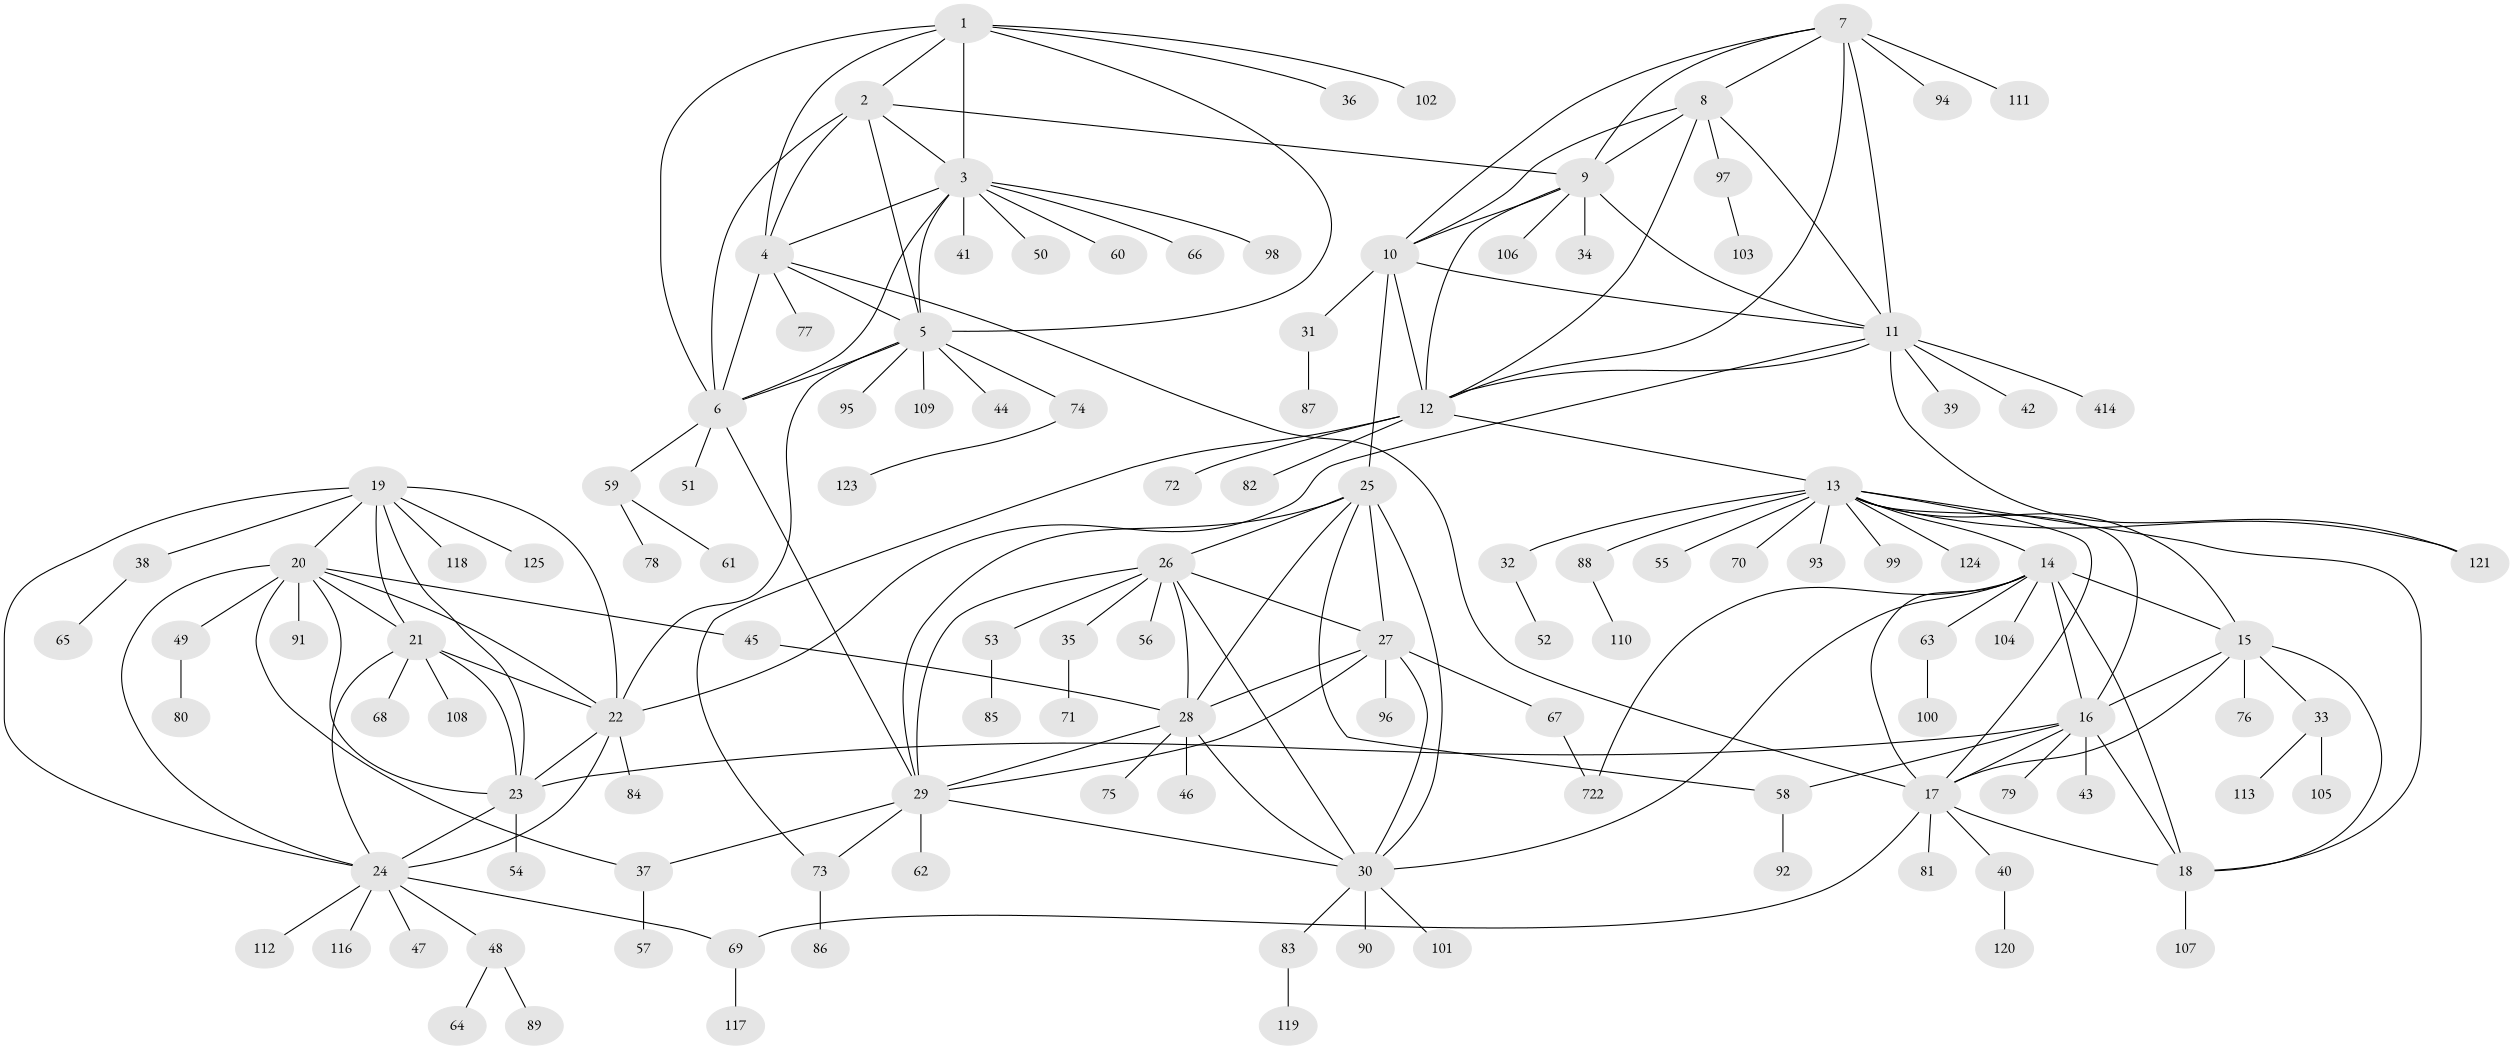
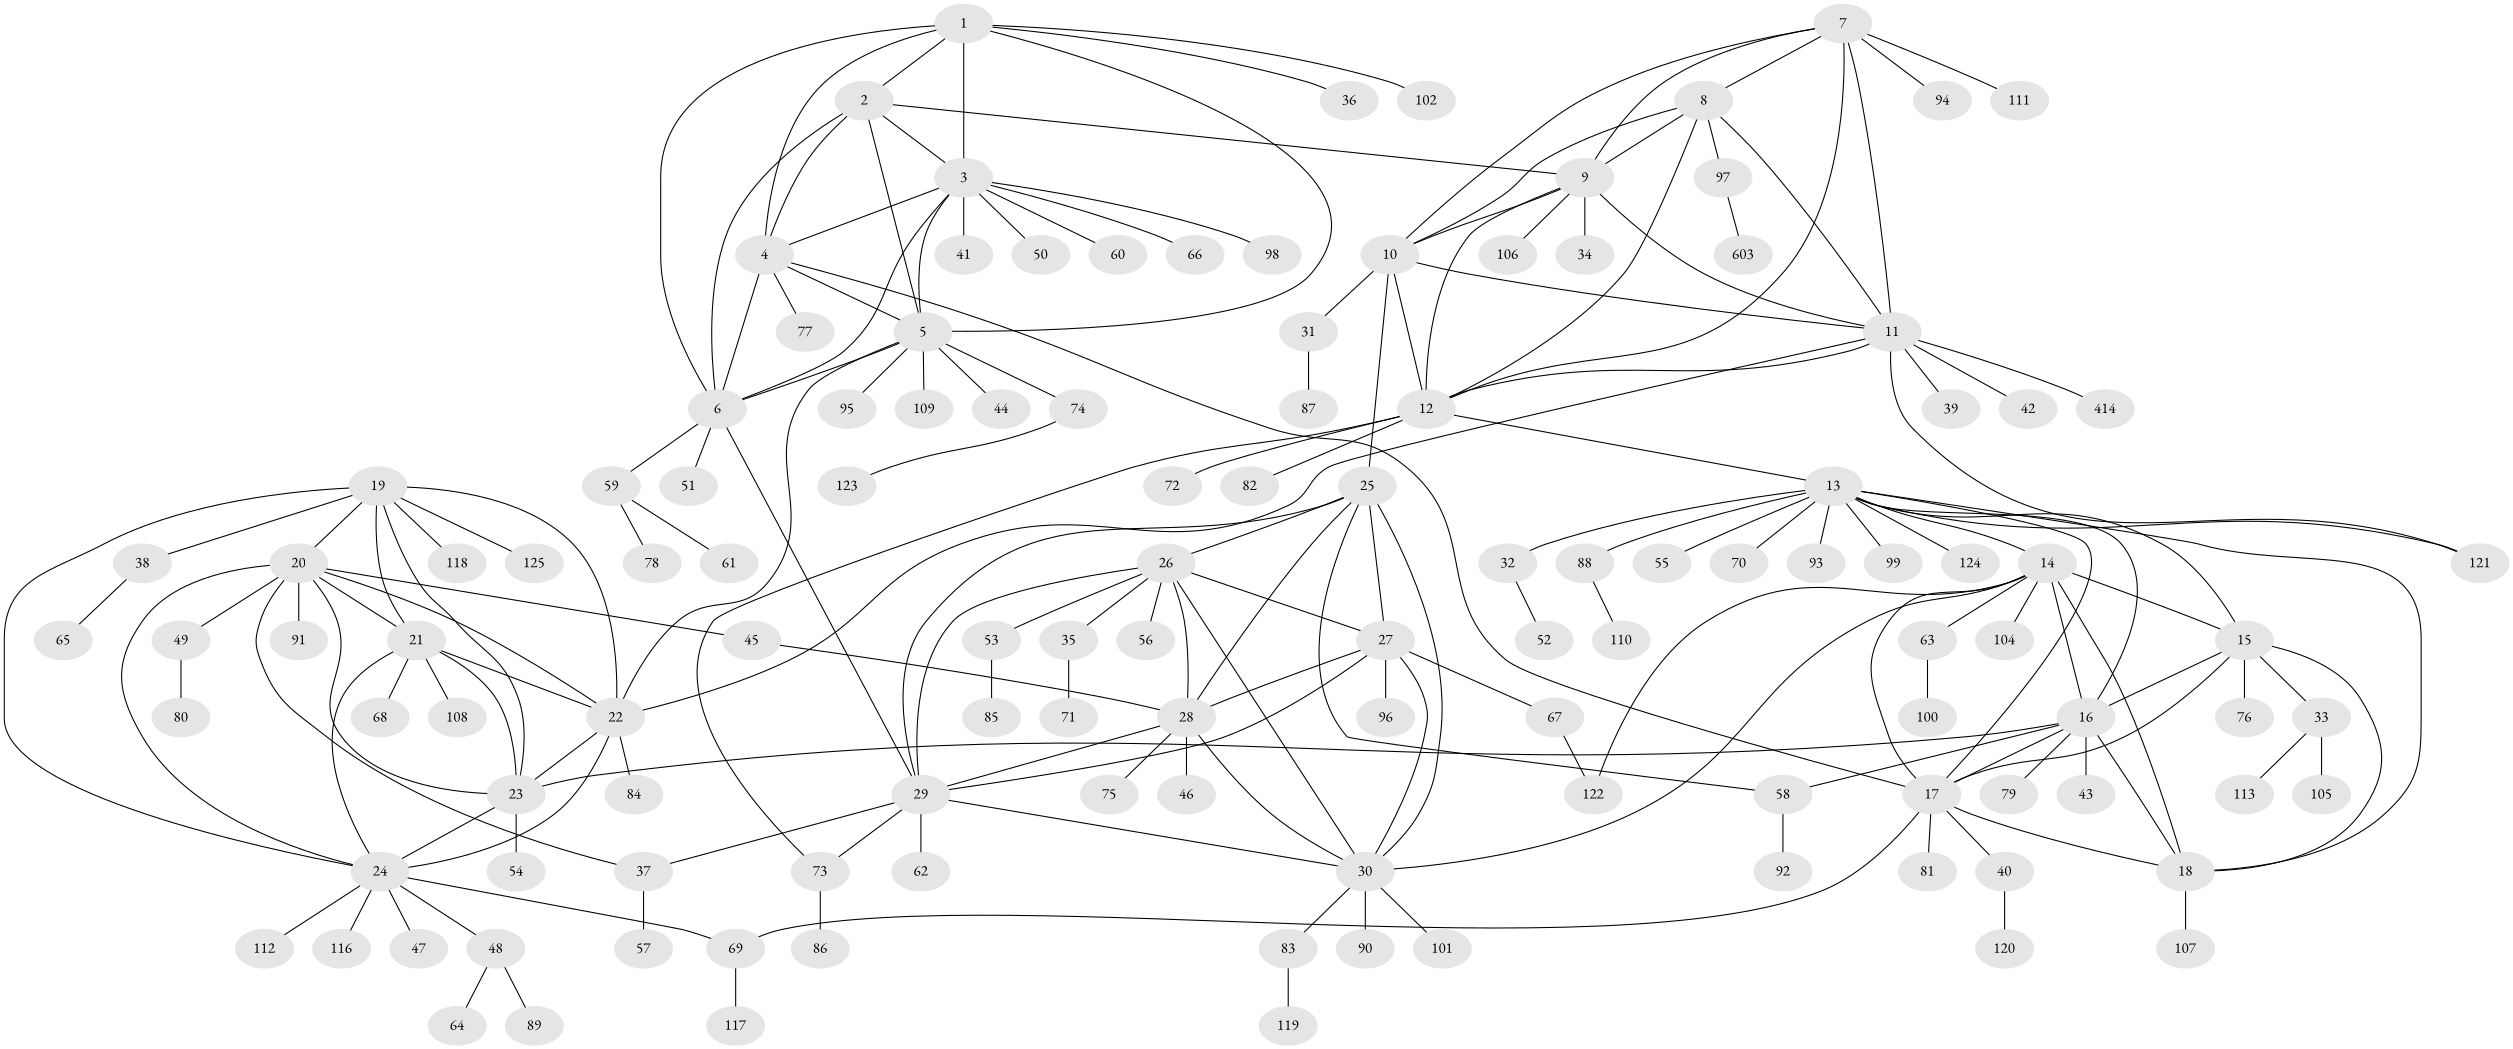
  graph {
    fontname="EB Garamond"
    node [color=gray90 fontname="EB Garamond" style=filled]
    edge [fontname="EB Garamond"]
    1
    2
    3
    4
    5
    6
    36
    102
    9
    41
    50
    60
    66
    98
    17
    77
    22
    44
    74
    95
    109
    29
    51
    59
    10
    11
    12
    34
    106
    18
    40
    69
    81
    23
    24
    84
    123
    73
    30
    37
    62
    61
    78
    7
    8
    94
    111
    97
    25
    31
    39
    42
    n53 [label=414]
    121
    13
    72
    82
-   103
+   103 [label=603]
    58
    28
    26
    27
    87
    14
    15
    16
    32
    55
    70
    88
    93
    99
    124
    86
    63
    104
-   122 [label=722]
+   122
    33
    76
    43
    79
    107
    52
    110
    83
    90
    101
    100
    105
    113
    54
    92
    120
    117
    19
    20
    21
    38
    118
    125
    45
    49
    91
    68
    108
    47
    48
    112
    116
    65
    46
    75
    57
    80
    64
    89
    35
    53
    56
    67
    96
    71
    85
    119
    1 -- 2
    1 -- 3
    1 -- 4
    1 -- 5
    1 -- 6
    1 -- 36
    1 -- 102
    2 -- 3
    2 -- 4
    2 -- 5
    2 -- 6
    2 -- 9
    3 -- 4
    3 -- 5
    3 -- 6
    3 -- 41
    3 -- 50
    3 -- 60
    3 -- 66
    3 -- 98
    4 -- 5
    4 -- 6
    4 -- 17
    4 -- 77
    5 -- 6
    5 -- 22
    5 -- 44
    5 -- 74
    5 -- 95
    5 -- 109
    6 -- 29
    6 -- 51
    6 -- 59
    9 -- 10
    9 -- 11
    9 -- 12
    9 -- 34
    9 -- 106
    17 -- 18
    17 -- 40
    17 -- 69
    17 -- 81
    22 -- 23
    22 -- 24
    22 -- 84
    74 -- 123
    29 -- 73
    29 -- 30
    29 -- 37
    29 -- 62
    59 -- 61
    59 -- 78
    10 -- 11
    10 -- 12
    10 -- 25
    10 -- 31
    11 -- 22
    11 -- 12
    11 -- 39
    11 -- 42
    11 -- n53
    11 -- 121
    12 -- 73
    12 -- 13
    12 -- 72
    12 -- 82
    18 -- 107
    40 -- 120
    69 -- 117
    23 -- 24
    23 -- 54
    24 -- 69
    24 -- 47
    24 -- 48
    24 -- 112
    24 -- 116
    73 -- 86
    30 -- 83
    30 -- 90
    30 -- 101
    37 -- 57
    7 -- 9
    7 -- 10
    7 -- 11
    7 -- 12
    7 -- 8
    7 -- 94
    7 -- 111
    8 -- 9
    8 -- 10
    8 -- 11
    8 -- 12
    8 -- 97
    97 -- 103
    25 -- 29
    25 -- 30
    25 -- 58
    25 -- 28
    25 -- 26
    25 -- 27
    31 -- 87
    13 -- 17
    13 -- 18
    13 -- 121
    13 -- 14
    13 -- 15
    13 -- 16
    13 -- 32
    13 -- 55
    13 -- 70
    13 -- 88
    13 -- 93
    13 -- 99
    13 -- 124
    58 -- 92
    28 -- 29
    28 -- 30
    28 -- 46
    28 -- 75
    26 -- 29
    26 -- 30
    26 -- 28
    26 -- 27
    26 -- 35
    26 -- 53
    26 -- 56
    27 -- 29
    27 -- 30
    27 -- 28
    27 -- 67
    27 -- 96
    14 -- 17
    14 -- 18
    14 -- 30
    14 -- 15
    14 -- 16
    14 -- 63
    14 -- 104
    14 -- 122
    15 -- 17
    15 -- 18
    15 -- 16
    15 -- 33
    15 -- 76
    16 -- 17
    16 -- 18
    16 -- 23
    16 -- 58
    16 -- 43
    16 -- 79
    32 -- 52
    88 -- 110
    63 -- 100
    33 -- 105
    33 -- 113
    83 -- 119
    19 -- 22
    19 -- 23
    19 -- 24
    19 -- 20
    19 -- 21
    19 -- 38
    19 -- 118
    19 -- 125
    20 -- 22
    20 -- 23
    20 -- 24
    20 -- 37
    20 -- 21
    20 -- 45
    20 -- 49
    20 -- 91
    21 -- 22
    21 -- 23
    21 -- 24
    21 -- 68
    21 -- 108
    38 -- 65
    45 -- 28
    49 -- 80
    48 -- 64
    48 -- 89
    35 -- 71
    53 -- 85
    67 -- 122
  }
